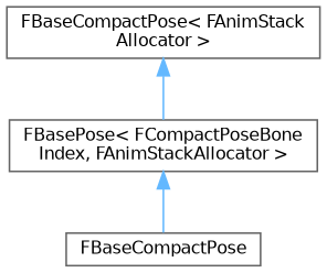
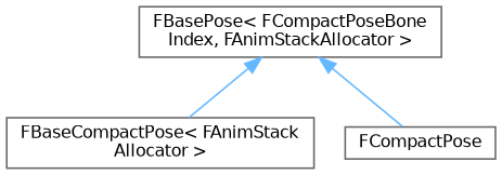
  digraph {
    rankdir=TB
    node [color=grey40 fillcolor=white fontname=Helvetica fontsize=10 shape=box style=filled]
    edge [color=steelblue1 dir=back fontname=Helvetica fontsize=10 labelfontname=Helvetica labelfontsize=10 style=solid]
    n1 [height=0.2 label="FBasePose\< FCompactPoseBone\lIndex, FAnimStackAllocator \>" width=0.4]
    n2 [height=0.2 label="FBaseCompactPose\< FAnimStack\lAllocator \>" width=0.4]
-   n3 [height=0.2 label=FBaseCompactPose width=0.4]
-   n2 -> n1
+   n3 [height=0.2 label=FCompactPose width=0.4]
+   n1 -> n2
    n1 -> n3
  }
